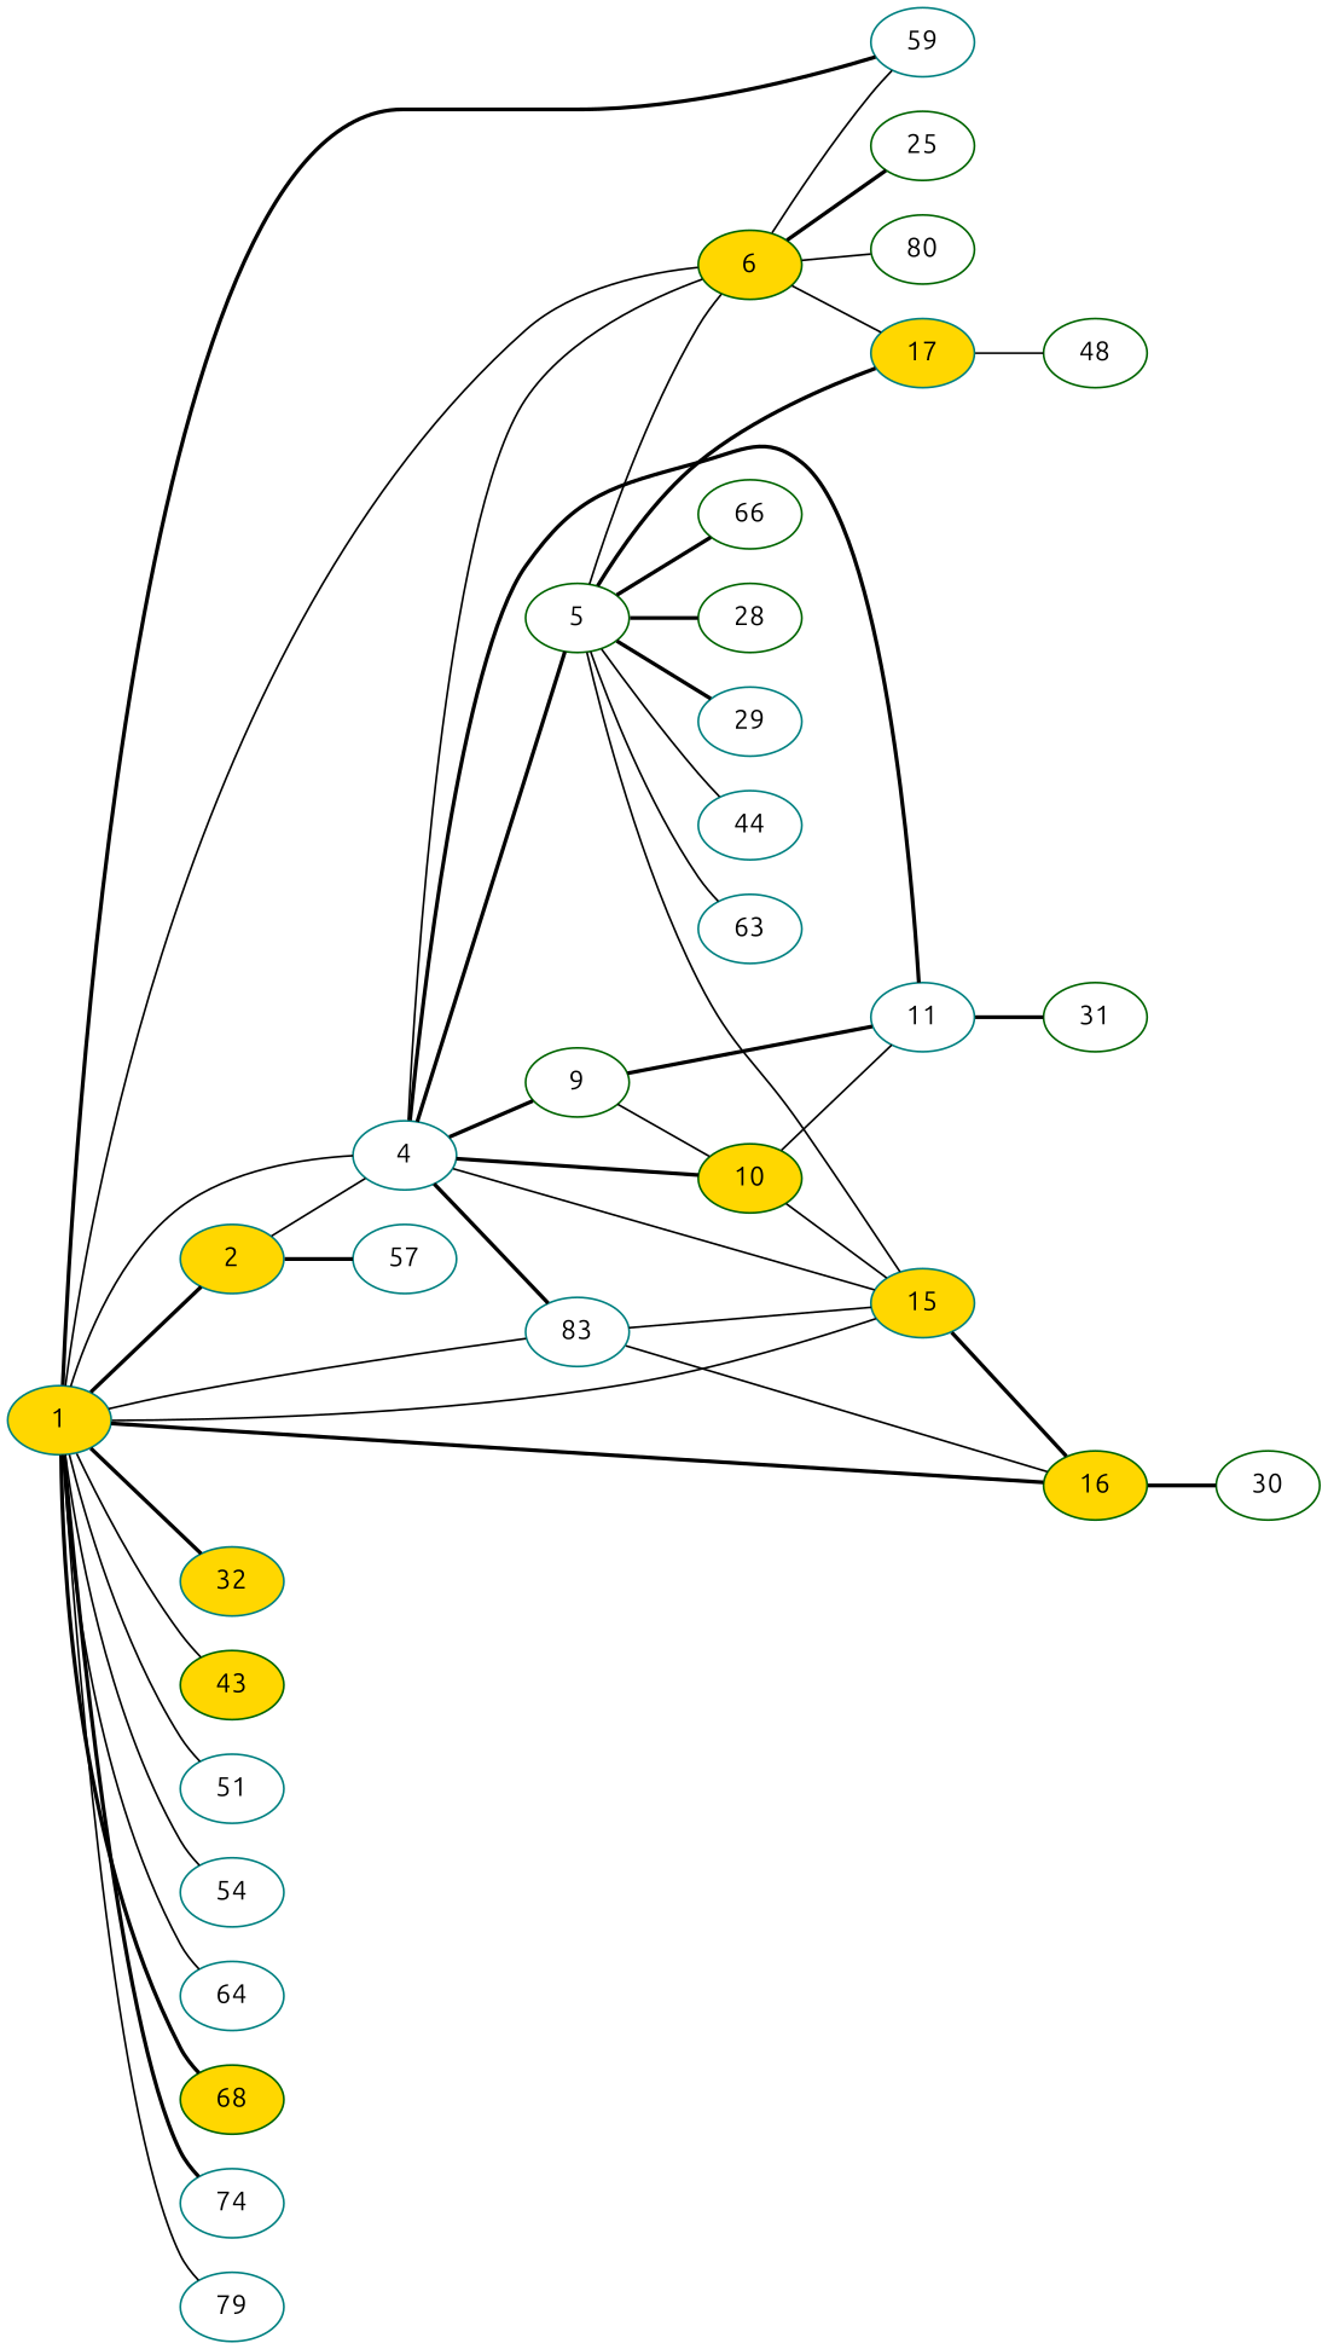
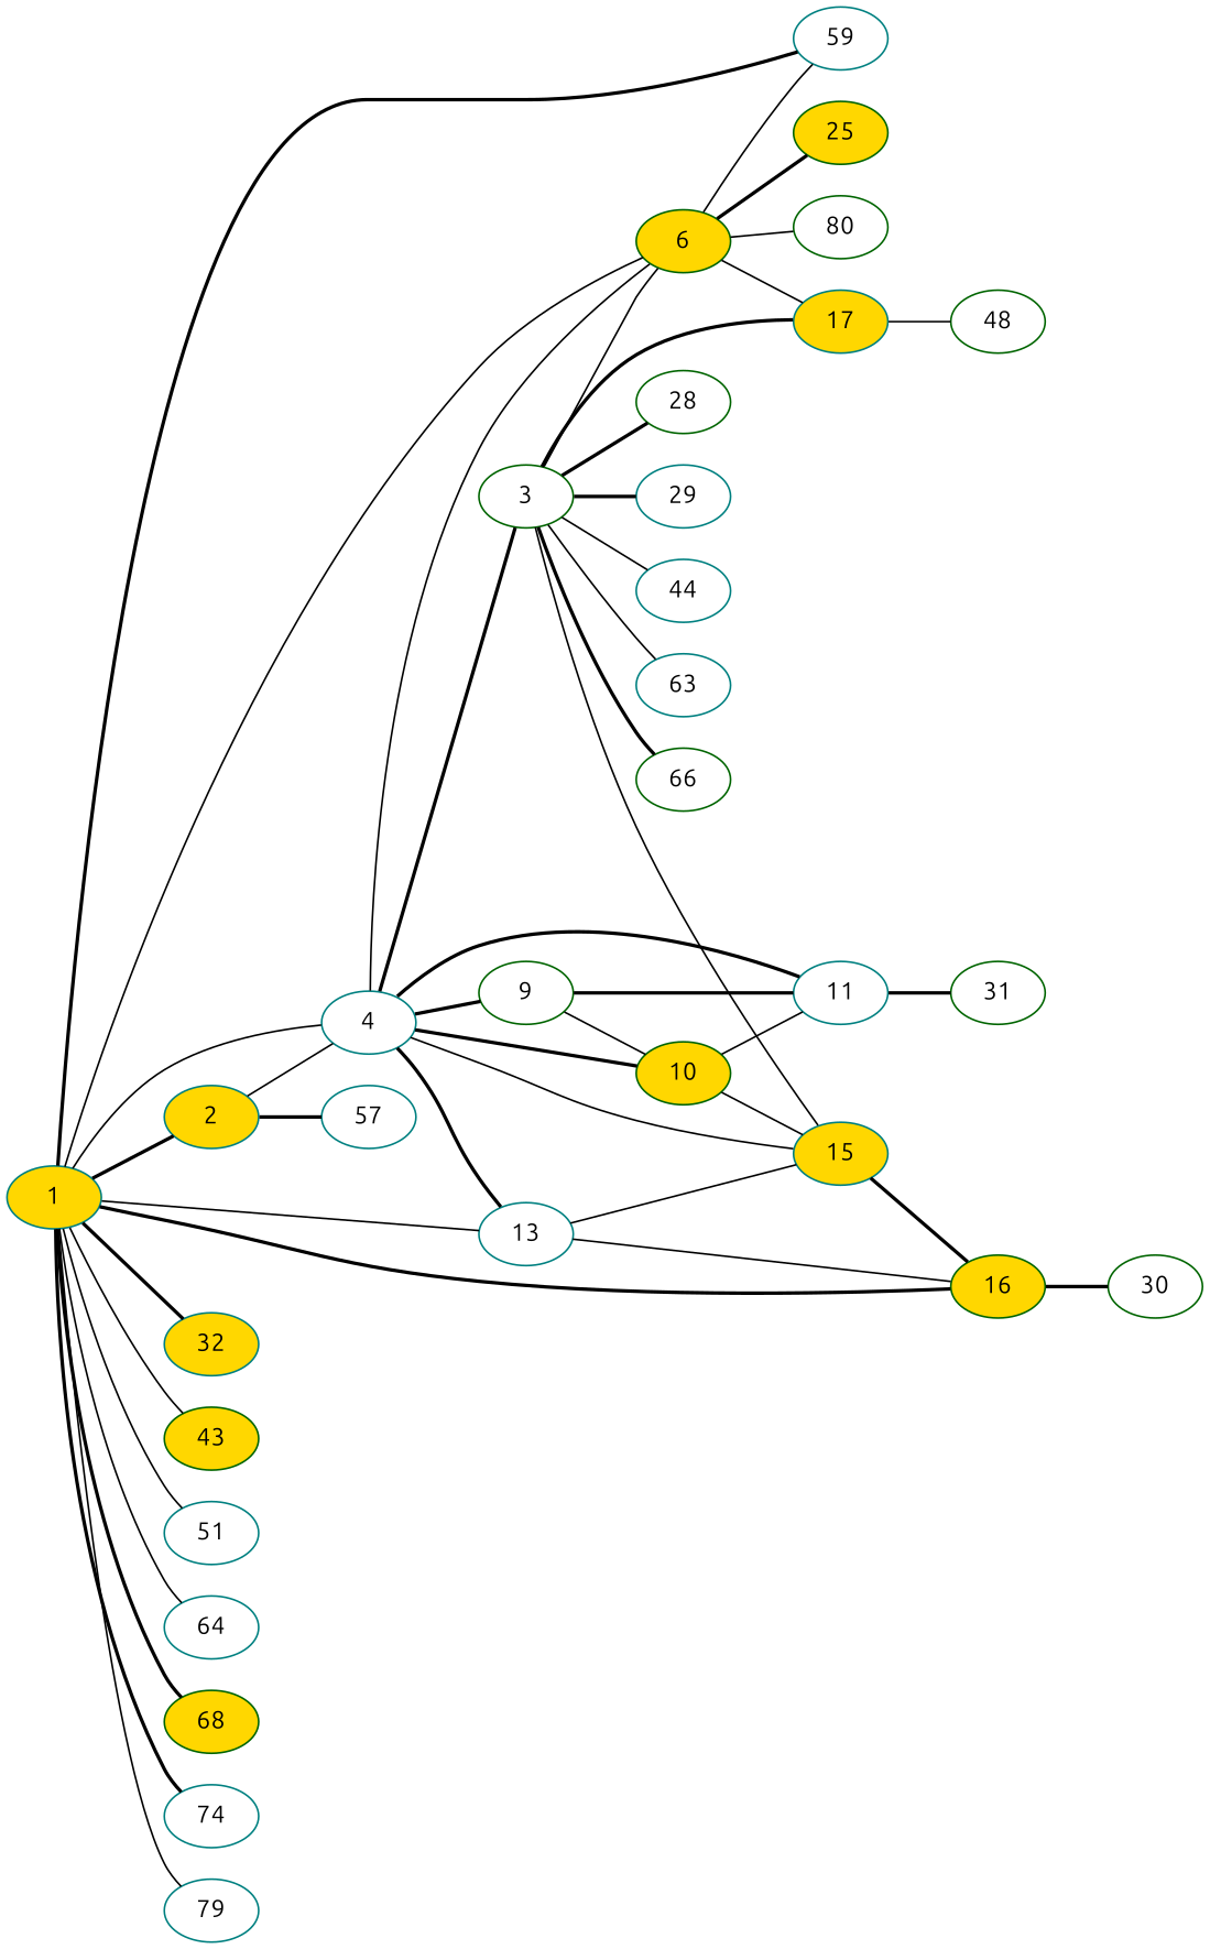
  graph {
    fontname=Ubuntu
    rankdir=LR
    node [color=teal fillcolor=white fontname=Ubuntu style=filled]
    edge [fontname=Ubuntu style=solid]
    1 [fillcolor=gold super="+21+14+3+58+60"]
    2 [fillcolor=gold]
    4 [super="+26+75+67+36+12"]
    6 [color=darkgreen fillcolor=gold super="+18"]
-   13 [label=83]
+   13
    15 [fillcolor=gold super="+34+37+42+46+27"]
    16 [color=darkgreen fillcolor=gold]
    32 [fillcolor=gold]
    43 [color=darkgreen fillcolor=gold]
    51
-   54 [super="+69+65"]
    59
    64
    68 [color=darkgreen fillcolor=gold]
    74
    79
    57
-   5 [color=darkgreen super="+38+35+7"]
+   5 [color=darkgreen super="+38+35+7" label=3]
    9 [color=darkgreen]
    10 [color=darkgreen fillcolor=gold]
    11 [super="+24+55+53+33"]
    17 [fillcolor=gold super="+70+19"]
-   25 [color=darkgreen]
+   25 [color=darkgreen fillcolor=gold]
    80 [color=darkgreen]
    30 [color=darkgreen super="+50+78"]
    28 [color=darkgreen]
    29
    44
    63 [super="+76"]
    66 [color=darkgreen]
    31 [color=darkgreen super="+72"]
    48 [color=darkgreen]
    1 -- 2 [style=bold weight=2]
    1 -- 4 [weight=2]
    1 -- 6 [weight=3]
    1 -- 13
-   1 -- 15
    1 -- 16 [style=bold]
    1 -- 32 [style=bold]
    1 -- 43
    1 -- 51
-   1 -- 54
    1 -- 59 [style=bold]
    1 -- 64
    1 -- 68 [style=bold]
    1 -- 74 [style=bold]
    1 -- 79
    2 -- 4 [weight=2]
    2 -- 57 [style=bold]
    4 -- 6
    4 -- 13 [style=bold]
    4 -- 15
    4 -- 5 [style=bold]
    4 -- 9 [style=bold]
    4 -- 10 [style=bold]
    4 -- 11 [style=bold]
    6 -- 59
    6 -- 17 [weight=4]
    6 -- 25 [style=bold]
    6 -- 80
    13 -- 15
    13 -- 16
    15 -- 16 [style=bold]
    16 -- 30 [style=bold]
    5 -- 6 [weight=3]
    5 -- 15
    5 -- 17 [style=bold]
    5 -- 28 [style=bold]
    5 -- 29 [style=bold]
    5 -- 44
    5 -- 63
    5 -- 66 [style=bold]
    9 -- 10
    9 -- 11 [style=bold]
    10 -- 15
    10 -- 11
    11 -- 31 [style=bold]
    17 -- 48
  }
